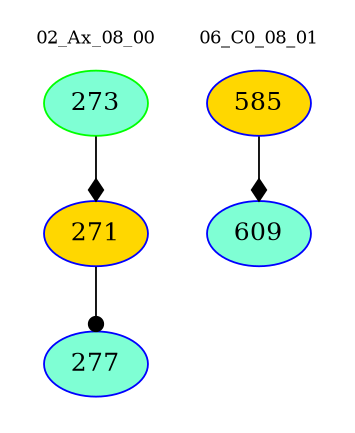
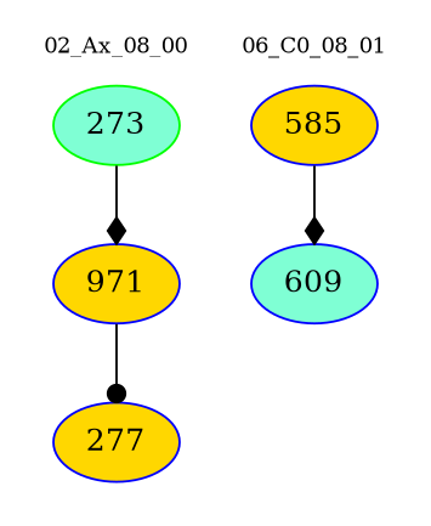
  digraph {
    node [color=blue fillcolor=gold style=filled]
    edge [arrowhead=diamond color=black]
    n1 [color=green fillcolor=aquamarine label=273]
-   n2 [label=271]
-   n3 [fillcolor=aquamarine label=277]
+   n2 [label=971]
+   n3 [label=277]
    n4 [label=585]
    n5 [fillcolor=aquamarine label=609]
    subgraph cluster_1 {
      color=white
      fontsize=10
      label="02_Ax_08_00"
      n1
      n2
      n3
    }
    subgraph cluster_2 {
      color=white
      fontsize=10
      label="06_C0_08_01"
      n4
      n5
    }
    n1 -> n2
    n2 -> n3 [arrowhead=dot]
    n4 -> n5
  }
